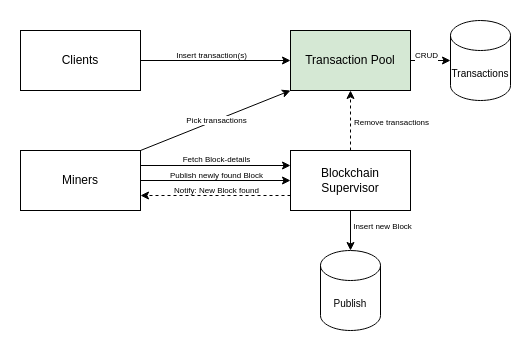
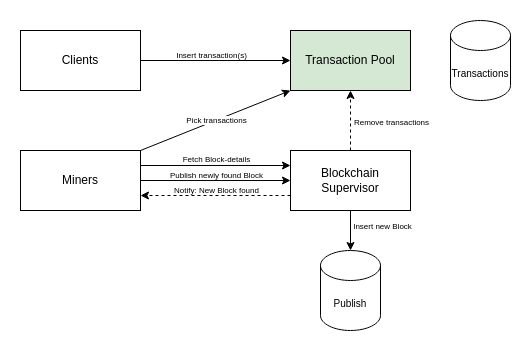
  <mxCell id="0" />
  <mxCell id="1" parent="0" />
  <mxCell id="2" value="Transaction Pool" style="whiteSpace=wrap;html=1;fillColor=#d5e8d4;" parent="1" vertex="1"><mxGeometry x="290" y="30" width="120" height="60" as="geometry" /></mxCell>
  <mxCell id="3" style="edgeStyle=orthogonalEdgeStyle;orthogonalLoop=1;jettySize=auto;html=1;" parent="1" source="5" target="2" edge="1"><mxGeometry relative="1" as="geometry" /></mxCell>
  <mxCell id="4" value="Insert transaction(s)" style="edgeLabel;html=1;align=center;verticalAlign=middle;resizable=0;points=[];fontSize=8;" parent="3" vertex="1" connectable="0"><mxGeometry x="-0.267" y="-1" relative="1" as="geometry"><mxPoint x="15" y="-7" as="offset" /></mxGeometry></mxCell>
  <mxCell id="5" value="Clients" style="whiteSpace=wrap;html=1;" parent="1" vertex="1"><mxGeometry x="20" y="30" width="120" height="60" as="geometry" /></mxCell>
  <mxCell id="6" value="Miners" style="whiteSpace=wrap;html=1;" parent="1" vertex="1"><mxGeometry x="20" y="150" width="120" height="60" as="geometry" /></mxCell>
  <mxCell id="7" style="edgeStyle=orthogonalEdgeStyle;orthogonalLoop=1;jettySize=auto;html=1;entryX=0.5;entryY=0;entryDx=0;entryDy=0;entryPerimeter=0;fontSize=8;" parent="1" source="9" target="18" edge="1"><mxGeometry relative="1" as="geometry" /></mxCell>
  <mxCell id="8" value="Insert new Block" style="edgeLabel;html=1;align=center;verticalAlign=middle;resizable=0;points=[];fontSize=8;" parent="7" vertex="1" connectable="0"><mxGeometry x="-0.233" relative="1" as="geometry"><mxPoint x="31" as="offset" /></mxGeometry></mxCell>
  <mxCell id="9" value="Blockchain Supervisor" style="whiteSpace=wrap;html=1;" parent="1" vertex="1"><mxGeometry x="290" y="150" width="120" height="60" as="geometry" /></mxCell>
  <mxCell id="10" value="" style="endArrow=classic;html=1;exitX=1;exitY=0.5;exitDx=0;exitDy=0;entryX=0;entryY=0.5;entryDx=0;entryDy=0;" parent="1" source="6" target="9" edge="1"><mxGeometry relative="1" as="geometry"><mxPoint x="200" y="260" as="sourcePoint" /><mxPoint x="300" y="260" as="targetPoint" /><Array as="points" /></mxGeometry></mxCell>
  <mxCell id="11" value="Publish newly found Block" style="edgeLabel;resizable=0;html=1;align=center;verticalAlign=middle;fontSize=8;" parent="10" connectable="0" vertex="1"><mxGeometry relative="1" as="geometry"><mxPoint y="-6" as="offset" /></mxGeometry></mxCell>
  <mxCell id="12" value="" style="endArrow=classic;html=1;exitX=1;exitY=0;exitDx=0;exitDy=0;entryX=0;entryY=1;entryDx=0;entryDy=0;" parent="1" source="6" target="2" edge="1"><mxGeometry relative="1" as="geometry"><mxPoint x="200" y="90" as="sourcePoint" /><mxPoint x="300" y="90" as="targetPoint" /></mxGeometry></mxCell>
  <mxCell id="13" value="Pick transactions" style="edgeLabel;resizable=0;html=1;align=center;verticalAlign=middle;fontSize=8;" parent="12" connectable="0" vertex="1"><mxGeometry relative="1" as="geometry" /></mxCell>
  <mxCell id="14" value="" style="endArrow=classic;html=1;exitX=0;exitY=0.75;exitDx=0;exitDy=0;entryX=1;entryY=0.75;entryDx=0;entryDy=0;dashed=1;" parent="1" source="9" target="6" edge="1"><mxGeometry relative="1" as="geometry"><mxPoint x="220" y="250" as="sourcePoint" /><mxPoint x="320" y="250" as="targetPoint" /></mxGeometry></mxCell>
  <mxCell id="15" value="Notify: New Block found" style="edgeLabel;resizable=0;html=1;align=center;verticalAlign=middle;fontSize=8;" parent="14" connectable="0" vertex="1"><mxGeometry relative="1" as="geometry"><mxPoint y="-6" as="offset" /></mxGeometry></mxCell>
  <mxCell id="16" value="" style="endArrow=classic;html=1;fontSize=8;exitX=1;exitY=0.25;exitDx=0;exitDy=0;entryX=0;entryY=0.25;entryDx=0;entryDy=0;" parent="1" source="6" target="9" edge="1"><mxGeometry relative="1" as="geometry"><mxPoint x="220" y="240" as="sourcePoint" /><mxPoint x="320" y="240" as="targetPoint" /></mxGeometry></mxCell>
  <mxCell id="17" value="Fetch Block-details" style="edgeLabel;resizable=0;html=1;align=center;verticalAlign=middle;fontSize=8;" parent="16" connectable="0" vertex="1"><mxGeometry relative="1" as="geometry"><mxPoint y="-7" as="offset" /></mxGeometry></mxCell>
  <mxCell id="18" value="&lt;font style=&quot;font-size: 10px&quot;&gt;Publish&lt;/font&gt;" style="shape=cylinder3;whiteSpace=wrap;html=1;boundedLbl=1;backgroundOutline=1;size=15;fontSize=8;" parent="1" vertex="1"><mxGeometry x="320" y="250" width="60" height="80" as="geometry" /></mxCell>
  <mxCell id="19" value="" style="endArrow=classic;html=1;entryX=0.5;entryY=1;entryDx=0;entryDy=0;exitX=0.5;exitY=0;exitDx=0;exitDy=0;dashed=1;" parent="1" source="9" target="2" edge="1"><mxGeometry width="50" height="50" relative="1" as="geometry"><mxPoint x="230" y="320" as="sourcePoint" /><mxPoint x="280" y="270" as="targetPoint" /></mxGeometry></mxCell>
  <mxCell id="20" value="&lt;font style=&quot;font-size: 8px&quot;&gt;Remove transactions&lt;/font&gt;" style="edgeLabel;html=1;align=center;verticalAlign=middle;resizable=0;points=[];" parent="19" vertex="1" connectable="0"><mxGeometry x="0.332" relative="1" as="geometry"><mxPoint x="40" y="10" as="offset" /></mxGeometry></mxCell>
  <mxCell id="21" value="&lt;font style=&quot;font-size: 10px&quot;&gt;Transactions&lt;/font&gt;" style="shape=cylinder3;whiteSpace=wrap;html=1;boundedLbl=1;backgroundOutline=1;size=15;fontSize=8;" parent="1" vertex="1"><mxGeometry x="450" y="20" width="60" height="80" as="geometry" /></mxCell>
- <mxCell id="22" value="" style="endArrow=classic;html=1;exitX=1;exitY=0.5;exitDx=0;exitDy=0;entryX=0;entryY=0.5;entryDx=0;entryDy=0;entryPerimeter=0;" parent="1" source="2" target="21" edge="1"><mxGeometry width="50" height="50" relative="1" as="geometry"><mxPoint x="410" y="-20" as="sourcePoint" /><mxPoint x="460" y="-70" as="targetPoint" /></mxGeometry></mxCell>
- <mxCell id="23" value="&lt;font style=&quot;font-size: 8px&quot;&gt;CRUD&lt;/font&gt;" style="edgeLabel;html=1;align=center;verticalAlign=middle;resizable=0;points=[];" parent="22" vertex="1" connectable="0"><mxGeometry x="-0.385" y="1" relative="1" as="geometry"><mxPoint x="3" y="-6" as="offset" /></mxGeometry></mxCell>
